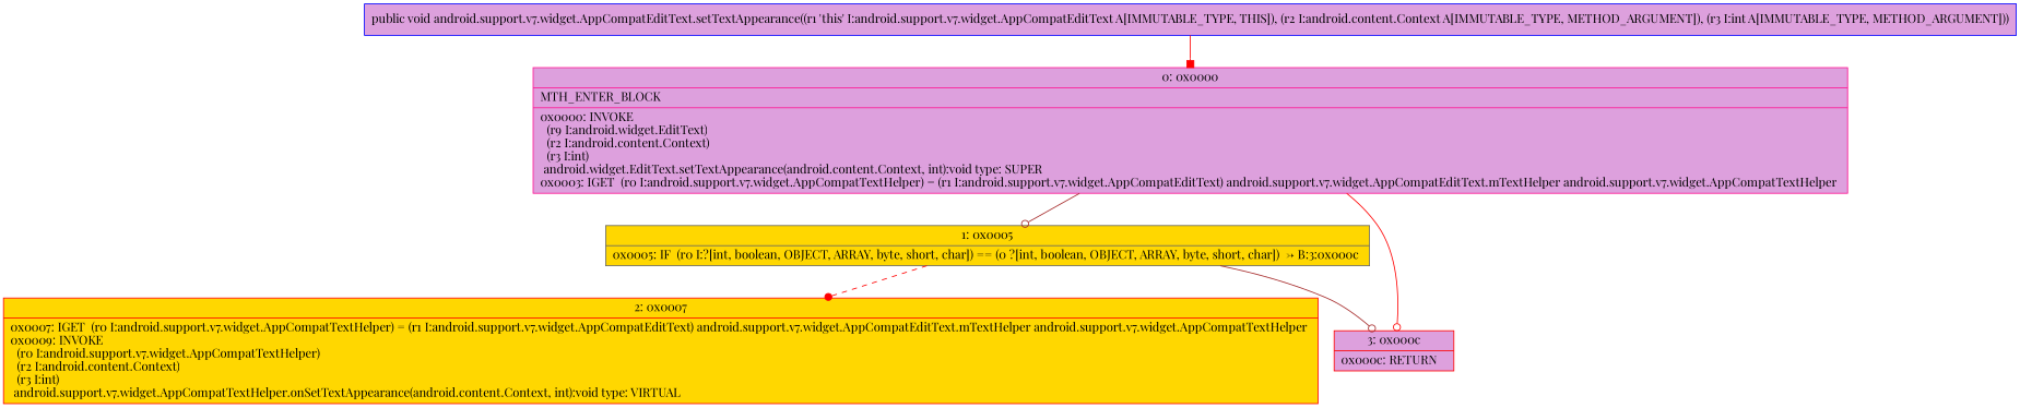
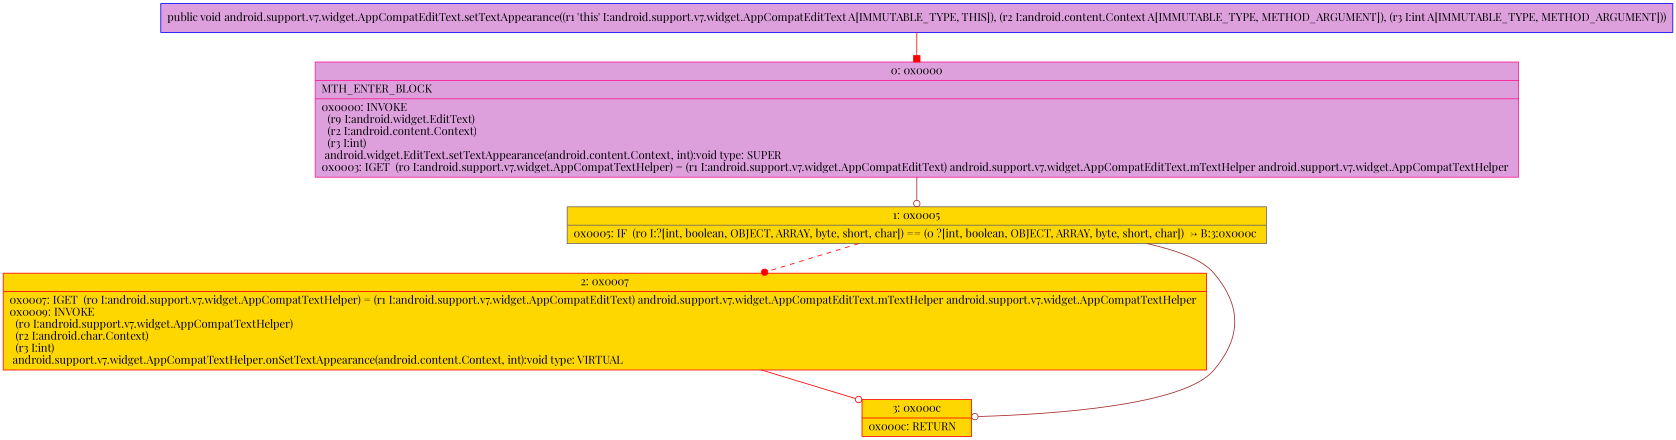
  digraph {
    fontname="Playfair Display"
    node [color=red fillcolor=gold fontname="Playfair Display" shape=record style=filled]
    edge [arrowhead=odot color=red fontname="Playfair Display"]
    n1 [color=deeppink fillcolor=plum label="{0\:\ 0x0000|MTH_ENTER_BLOCK\l|0x0000: INVOKE  \l  (r9 I:android.widget.EditText)\l  (r2 I:android.content.Context)\l  (r3 I:int)\l android.widget.EditText.setTextAppearance(android.content.Context, int):void type: SUPER \l0x0003: IGET  (r0 I:android.support.v7.widget.AppCompatTextHelper) = (r1 I:android.support.v7.widget.AppCompatEditText) android.support.v7.widget.AppCompatEditText.mTextHelper android.support.v7.widget.AppCompatTextHelper \l}"]
    n2 [color=gray40 label="{1\:\ 0x0005|0x0005: IF  (r0 I:?[int, boolean, OBJECT, ARRAY, byte, short, char]) == (0 ?[int, boolean, OBJECT, ARRAY, byte, short, char])  \-\> B:3:0x000c \l}"]
-   n3 [label="{2\:\ 0x0007|0x0007: IGET  (r0 I:android.support.v7.widget.AppCompatTextHelper) = (r1 I:android.support.v7.widget.AppCompatEditText) android.support.v7.widget.AppCompatEditText.mTextHelper android.support.v7.widget.AppCompatTextHelper \l0x0009: INVOKE  \l  (r0 I:android.support.v7.widget.AppCompatTextHelper)\l  (r2 I:android.content.Context)\l  (r3 I:int)\l android.support.v7.widget.AppCompatTextHelper.onSetTextAppearance(android.content.Context, int):void type: VIRTUAL \l}"]
-   n4 [fillcolor=plum label="{3\:\ 0x000c|0x000c: RETURN   \l}"]
+   n3 [label="{2\:\ 0x0007|0x0007: IGET  (r0 I:android.support.v7.widget.AppCompatTextHelper) = (r1 I:android.support.v7.widget.AppCompatEditText) android.support.v7.widget.AppCompatEditText.mTextHelper android.support.v7.widget.AppCompatTextHelper \l0x0009: INVOKE  \l  (r0 I:android.support.v7.widget.AppCompatTextHelper)\l  (r2 I:android.char.Context)\l  (r3 I:int)\l android.support.v7.widget.AppCompatTextHelper.onSetTextAppearance(android.content.Context, int):void type: VIRTUAL \l}"]
+   n4 [label="{3\:\ 0x000c|0x000c: RETURN   \l}"]
    n5 [color=blue fillcolor=plum label="{public void android.support.v7.widget.AppCompatEditText.setTextAppearance((r1 'this' I:android.support.v7.widget.AppCompatEditText A[IMMUTABLE_TYPE, THIS]), (r2 I:android.content.Context A[IMMUTABLE_TYPE, METHOD_ARGUMENT]), (r3 I:int A[IMMUTABLE_TYPE, METHOD_ARGUMENT])) }"]
    n1 -> n2 [color=brown]
    n2 -> n3 [arrowhead=dot style=dashed]
    n2 -> n4 [color=brown]
-   n1 -> n4
+   n3 -> n4
    n5 -> n1 [arrowhead=box]
  }
